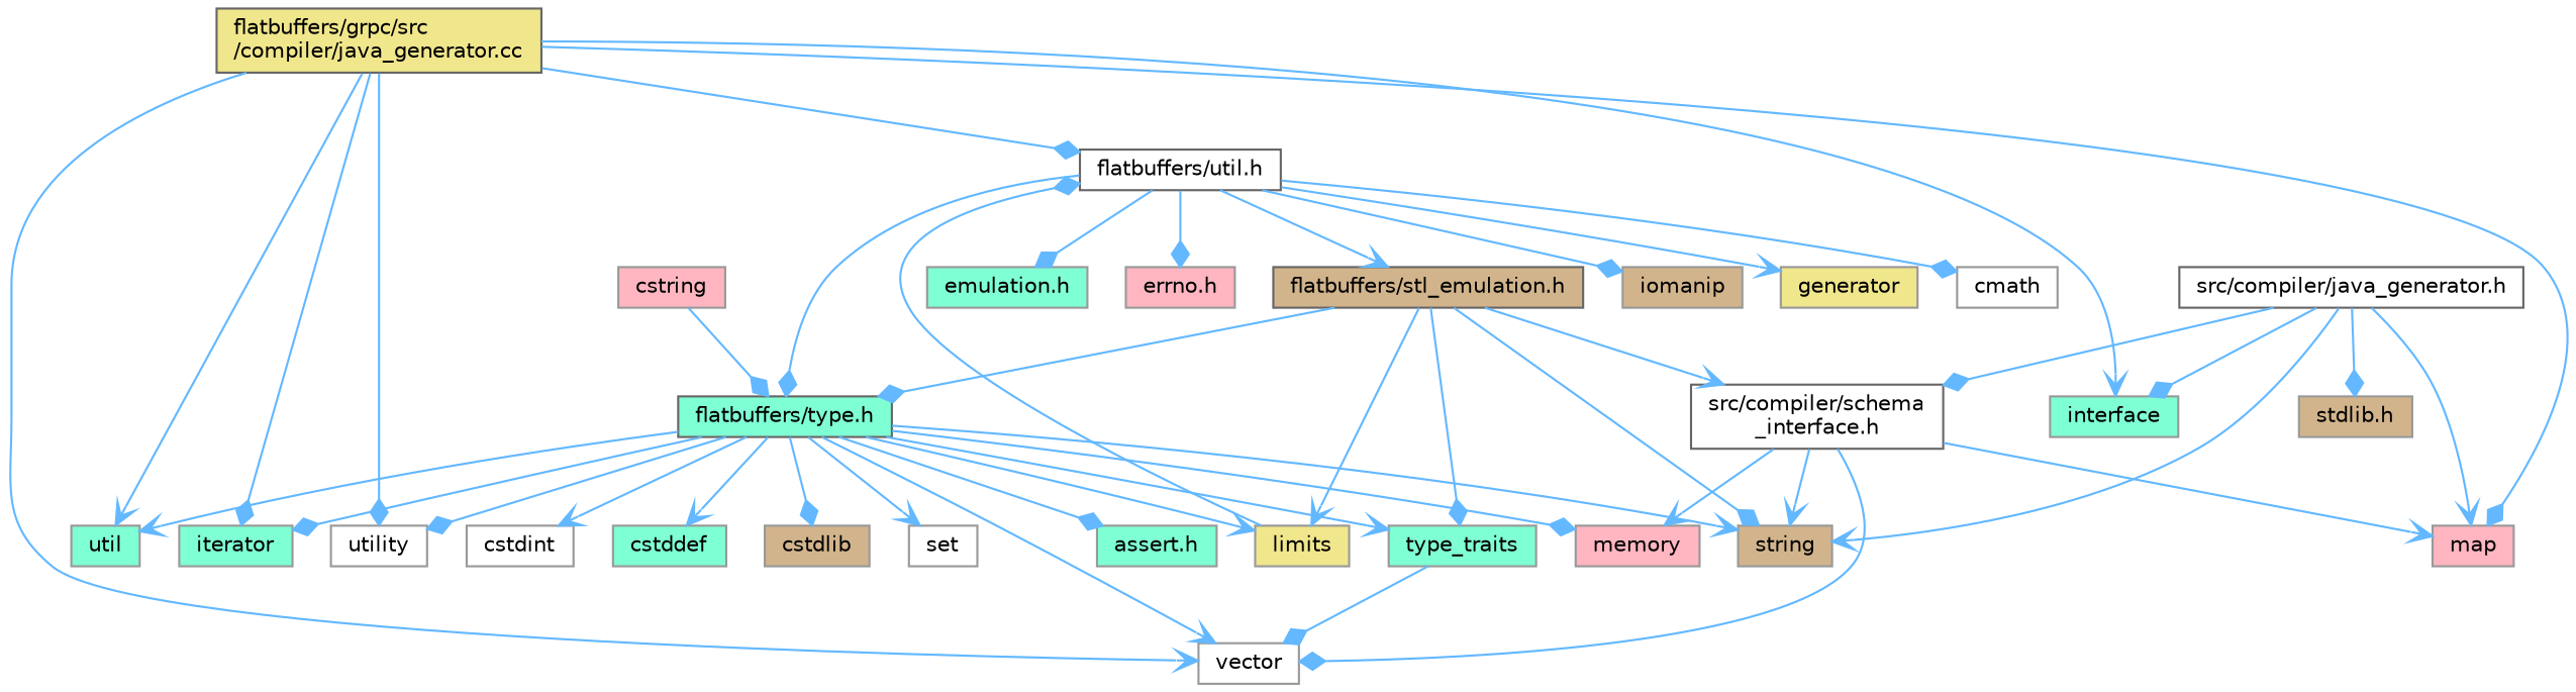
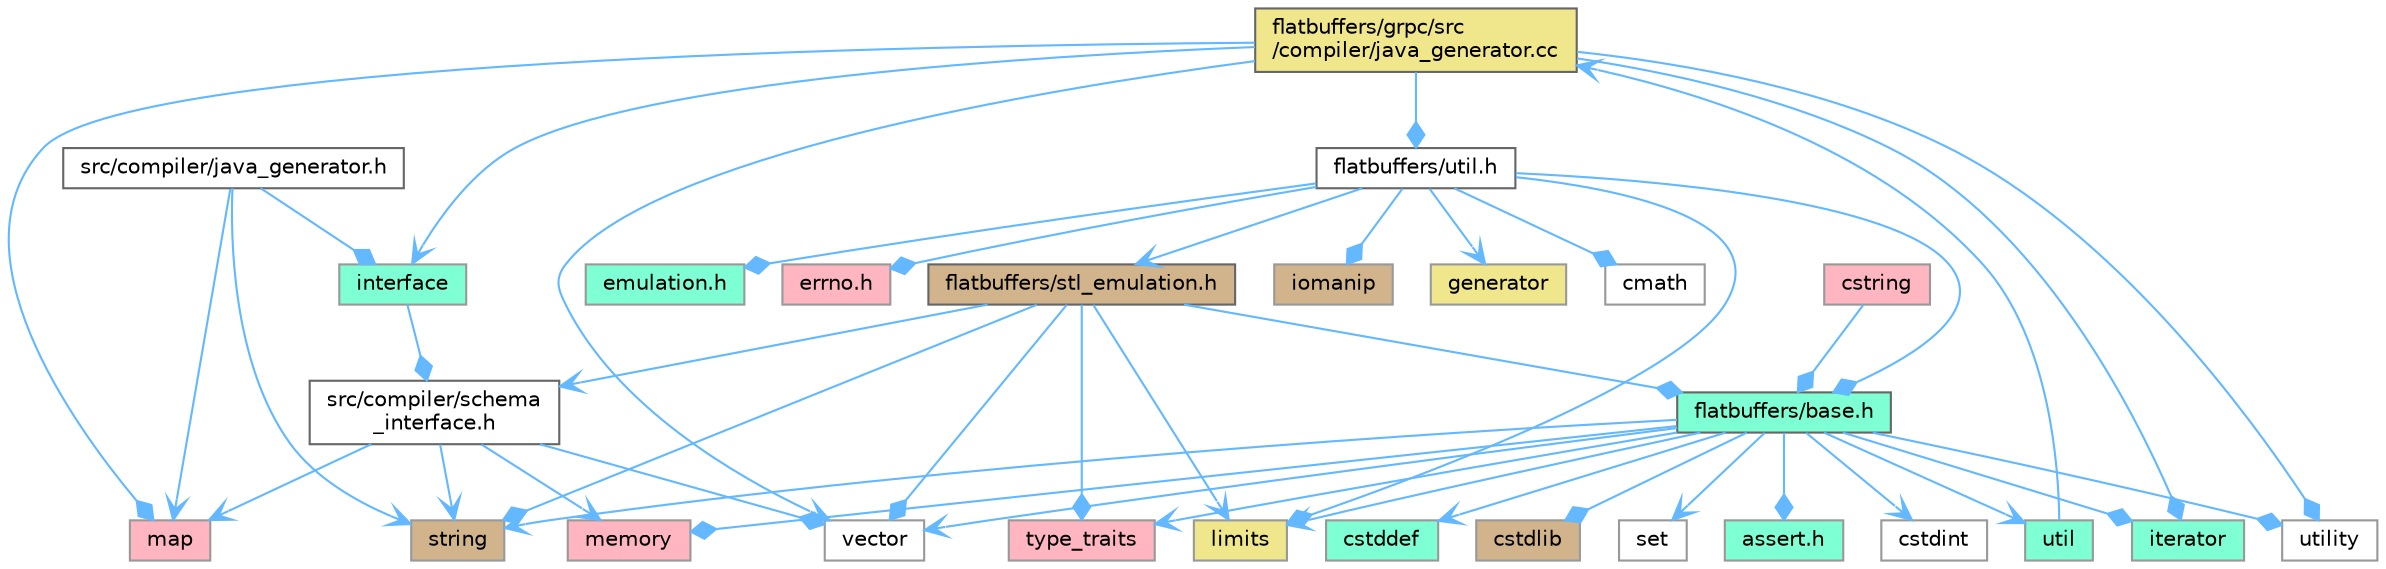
  digraph {
    node [color=grey60 fillcolor=white fontname=Helvetica fontsize=10 shape=box style=filled]
    edge [arrowhead=diamond color=steelblue1 fontname=Helvetica fontsize=10 labelfontname=Helvetica labelfontsize=10 style=solid]
    n1 [color=gray40 fillcolor=khaki fontcolor=black height=0.2 label="flatbuffers/grpc/src\l/compiler/java_generator.cc" width=0.4]
    n2 [fillcolor=aquamarine height=0.2 label=interface width=0.4]
    n3 [fillcolor=lightpink height=0.2 label=map width=0.4]
    n4 [height=0.2 label=vector width=0.4]
    n5 [fillcolor=aquamarine height=0.2 label=util width=0.4]
    n6 [fillcolor=aquamarine height=0.2 label=iterator width=0.4]
    n7 [height=0.2 label=utility width=0.4]
    n8 [color=grey40 height=0.2 label="flatbuffers/util.h" width=0.4]
    n9 [color=grey40 height=0.2 label="src/compiler/java_generator.h" width=0.4]
-   n10 [fillcolor=tan height=0.2 label="stdlib.h" width=0.4]
    n11 [fillcolor=tan height=0.2 label=string width=0.4]
    n12 [color=grey40 height=0.2 label="src/compiler/schema\l_interface.h" width=0.4]
    n13 [fillcolor=aquamarine height=0.2 label="emulation.h" width=0.4]
    n14 [fillcolor=lightpink height=0.2 label="errno.h" width=0.4]
-   n15 [color=grey40 fillcolor=aquamarine height=0.2 label="flatbuffers/type.h" width=0.4]
+   n15 [color=grey40 fillcolor=aquamarine height=0.2 label="flatbuffers/base.h" width=0.4]
    n16 [fillcolor=khaki height=0.2 label=limits width=0.4]
    n17 [color=grey40 fillcolor=tan height=0.2 label="flatbuffers/stl_emulation.h" width=0.4]
    n18 [fillcolor=tan height=0.2 label=iomanip width=0.4]
    n19 [fillcolor=khaki height=0.2 label=generator width=0.4]
    n20 [height=0.2 label=cmath width=0.4]
    n21 [fillcolor=lightpink height=0.2 label=memory width=0.4]
    n22 [fillcolor=aquamarine height=0.2 label="assert.h" width=0.4]
    n23 [height=0.2 label=cstdint width=0.4]
    n24 [fillcolor=aquamarine height=0.2 label=cstddef width=0.4]
    n25 [fillcolor=tan height=0.2 label=cstdlib width=0.4]
-   n26 [fillcolor=aquamarine height=0.2 label=type_traits width=0.4]
+   n26 [fillcolor=lightpink height=0.2 label=type_traits width=0.4]
    n27 [height=0.2 label=set width=0.4]
    n28 [fillcolor=lightpink height=0.2 label=cstring width=0.4]
    n1 -> n2 [arrowhead=vee]
    n1 -> n3
    n1 -> n4 [arrowhead=vee]
-   n1 -> n5 [arrowhead=vee]
+   n5 -> n1 [arrowhead=vee]
    n1 -> n6
    n1 -> n7
    n1 -> n8
    n8 -> n13
    n8 -> n14
    n8 -> n15
-   n16 -> n8
+   n8 -> n16
    n8 -> n17 [arrowhead=vee]
    n8 -> n18
    n8 -> n19 [arrowhead=vee]
    n8 -> n20
    n9 -> n2
    n9 -> n3 [arrowhead=vee]
-   n9 -> n10
    n9 -> n11 [arrowhead=vee]
-   n9 -> n12
+   n2 -> n12
    n12 -> n3 [arrowhead=vee]
    n12 -> n4
    n12 -> n11 [arrowhead=vee]
    n12 -> n21 [arrowhead=vee]
    n15 -> n4 [arrowhead=vee]
    n15 -> n5 [arrowhead=vee]
    n15 -> n6
    n15 -> n7
    n15 -> n11 [arrowhead=vee]
    n15 -> n16 [arrowhead=vee]
    n15 -> n21
    n15 -> n22
    n15 -> n23 [arrowhead=vee]
    n15 -> n24 [arrowhead=vee]
    n15 -> n25
    n15 -> n26 [arrowhead=vee]
    n15 -> n27 [arrowhead=vee]
-   n26 -> n4
+   n17 -> n4
    n17 -> n11
    n17 -> n12 [arrowhead=vee]
    n17 -> n15
    n17 -> n16 [arrowhead=vee]
    n17 -> n26
    n28 -> n15
  }
